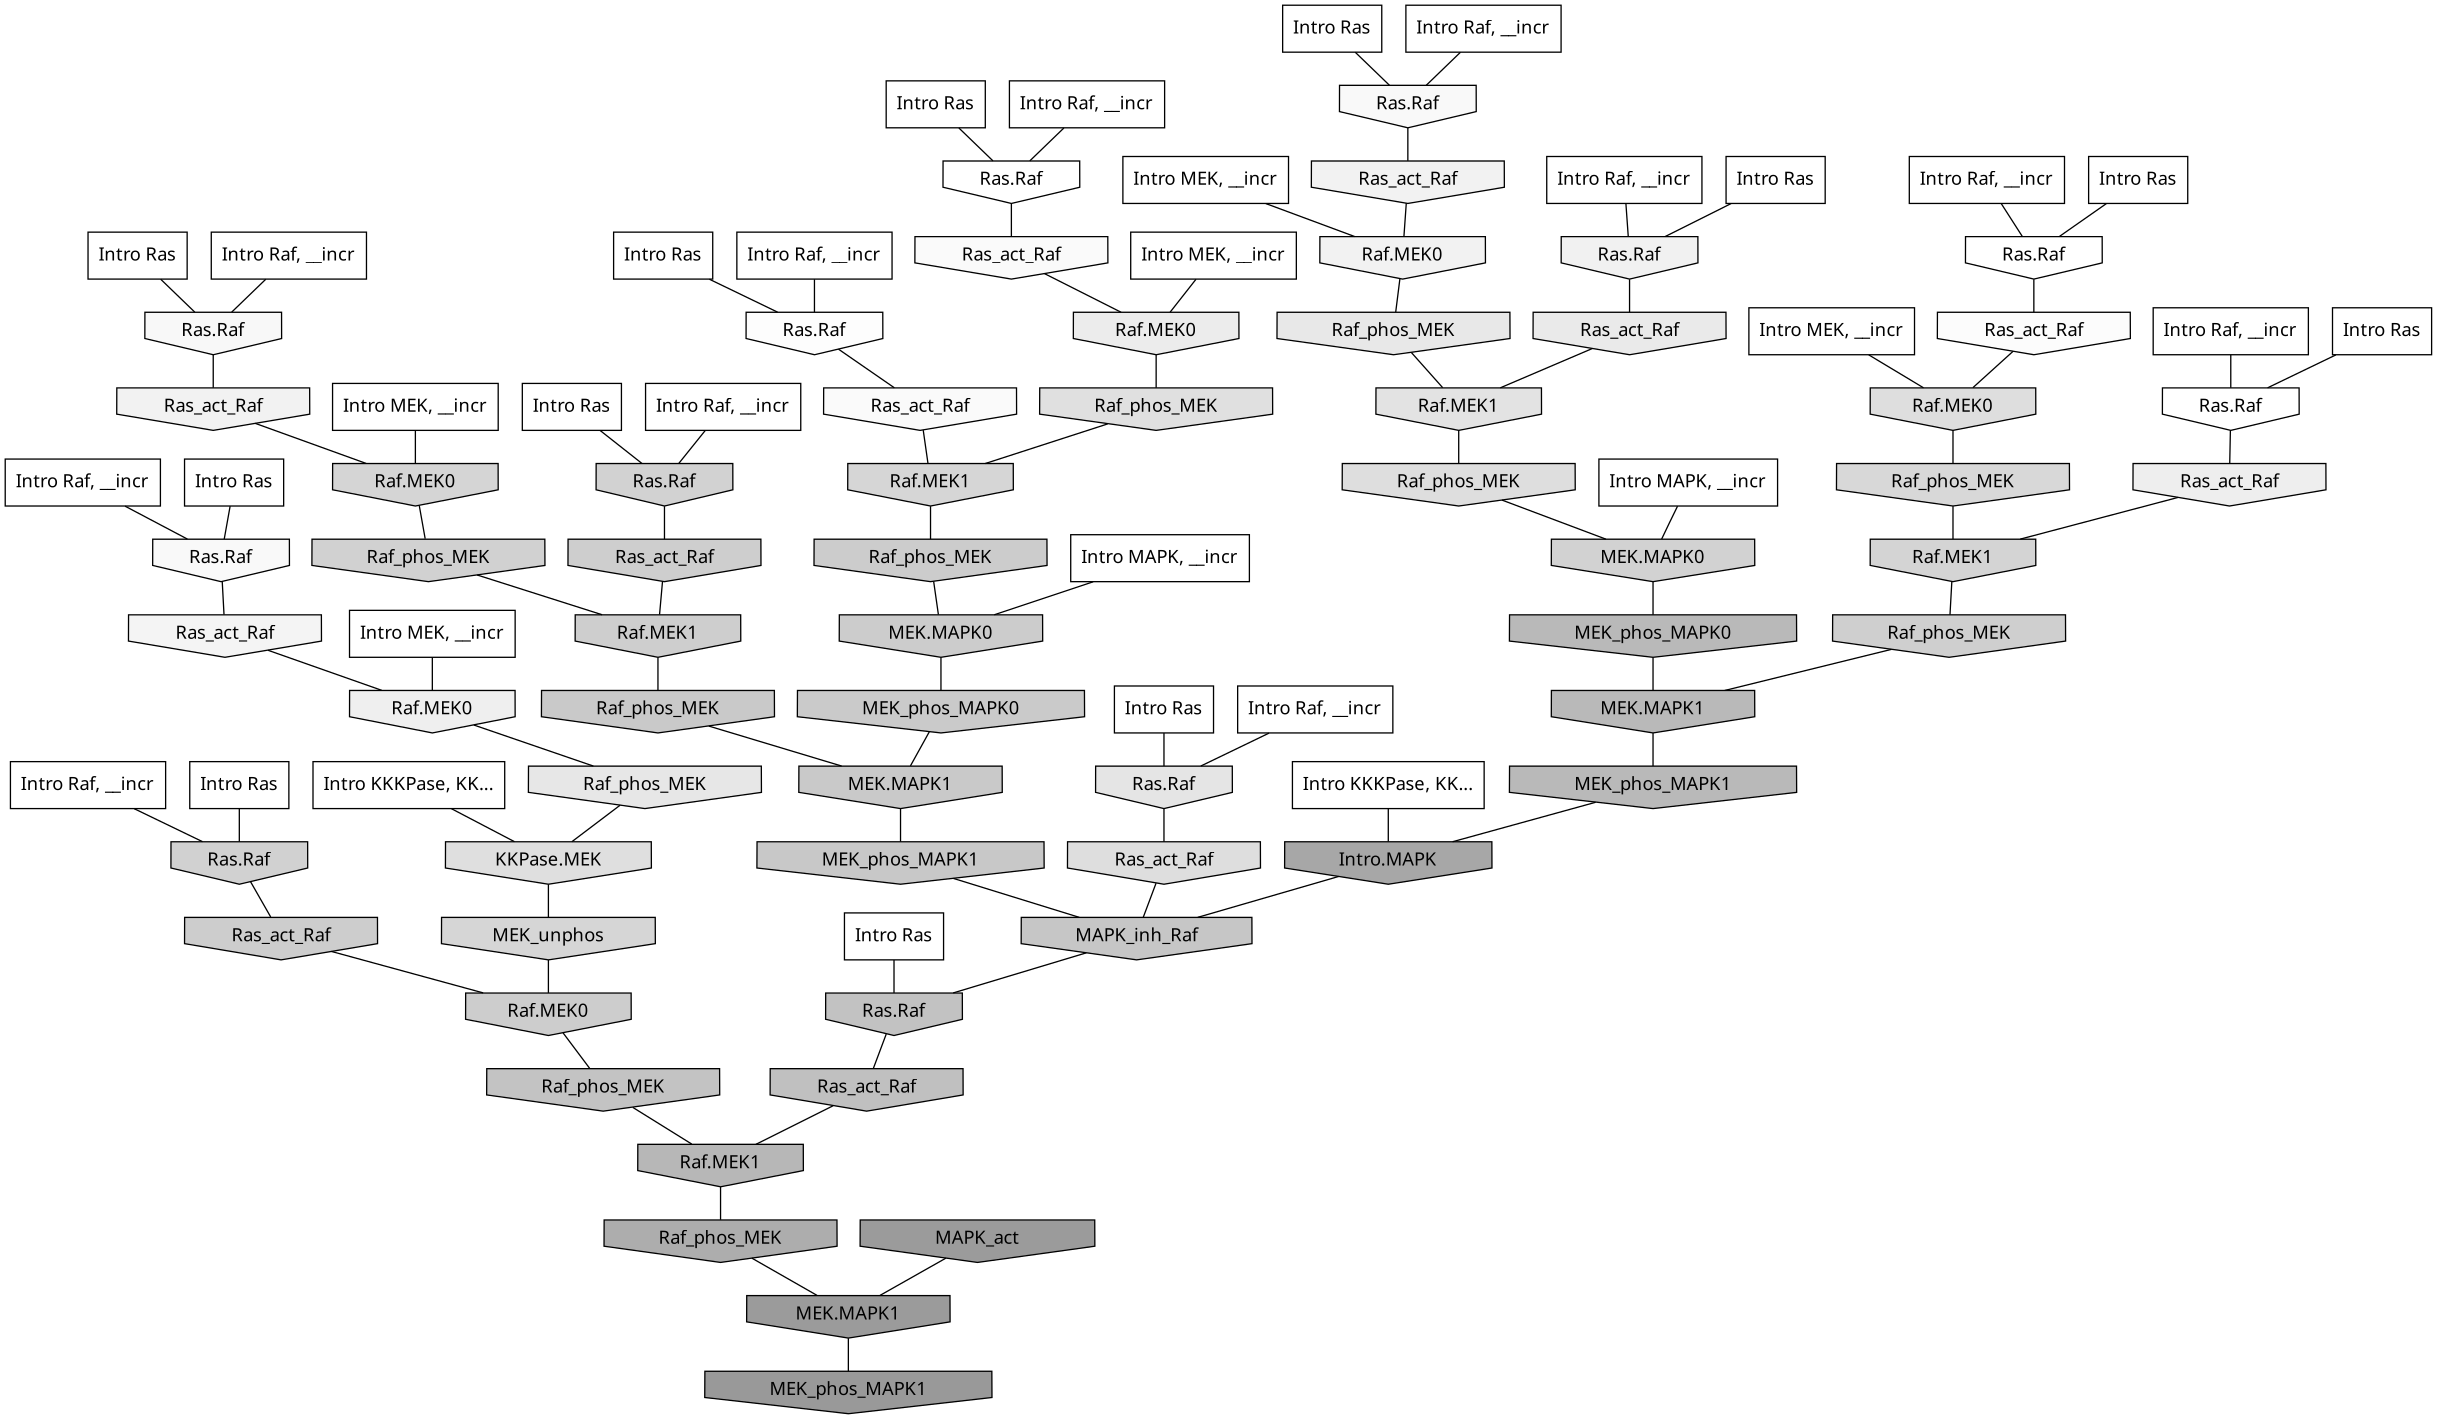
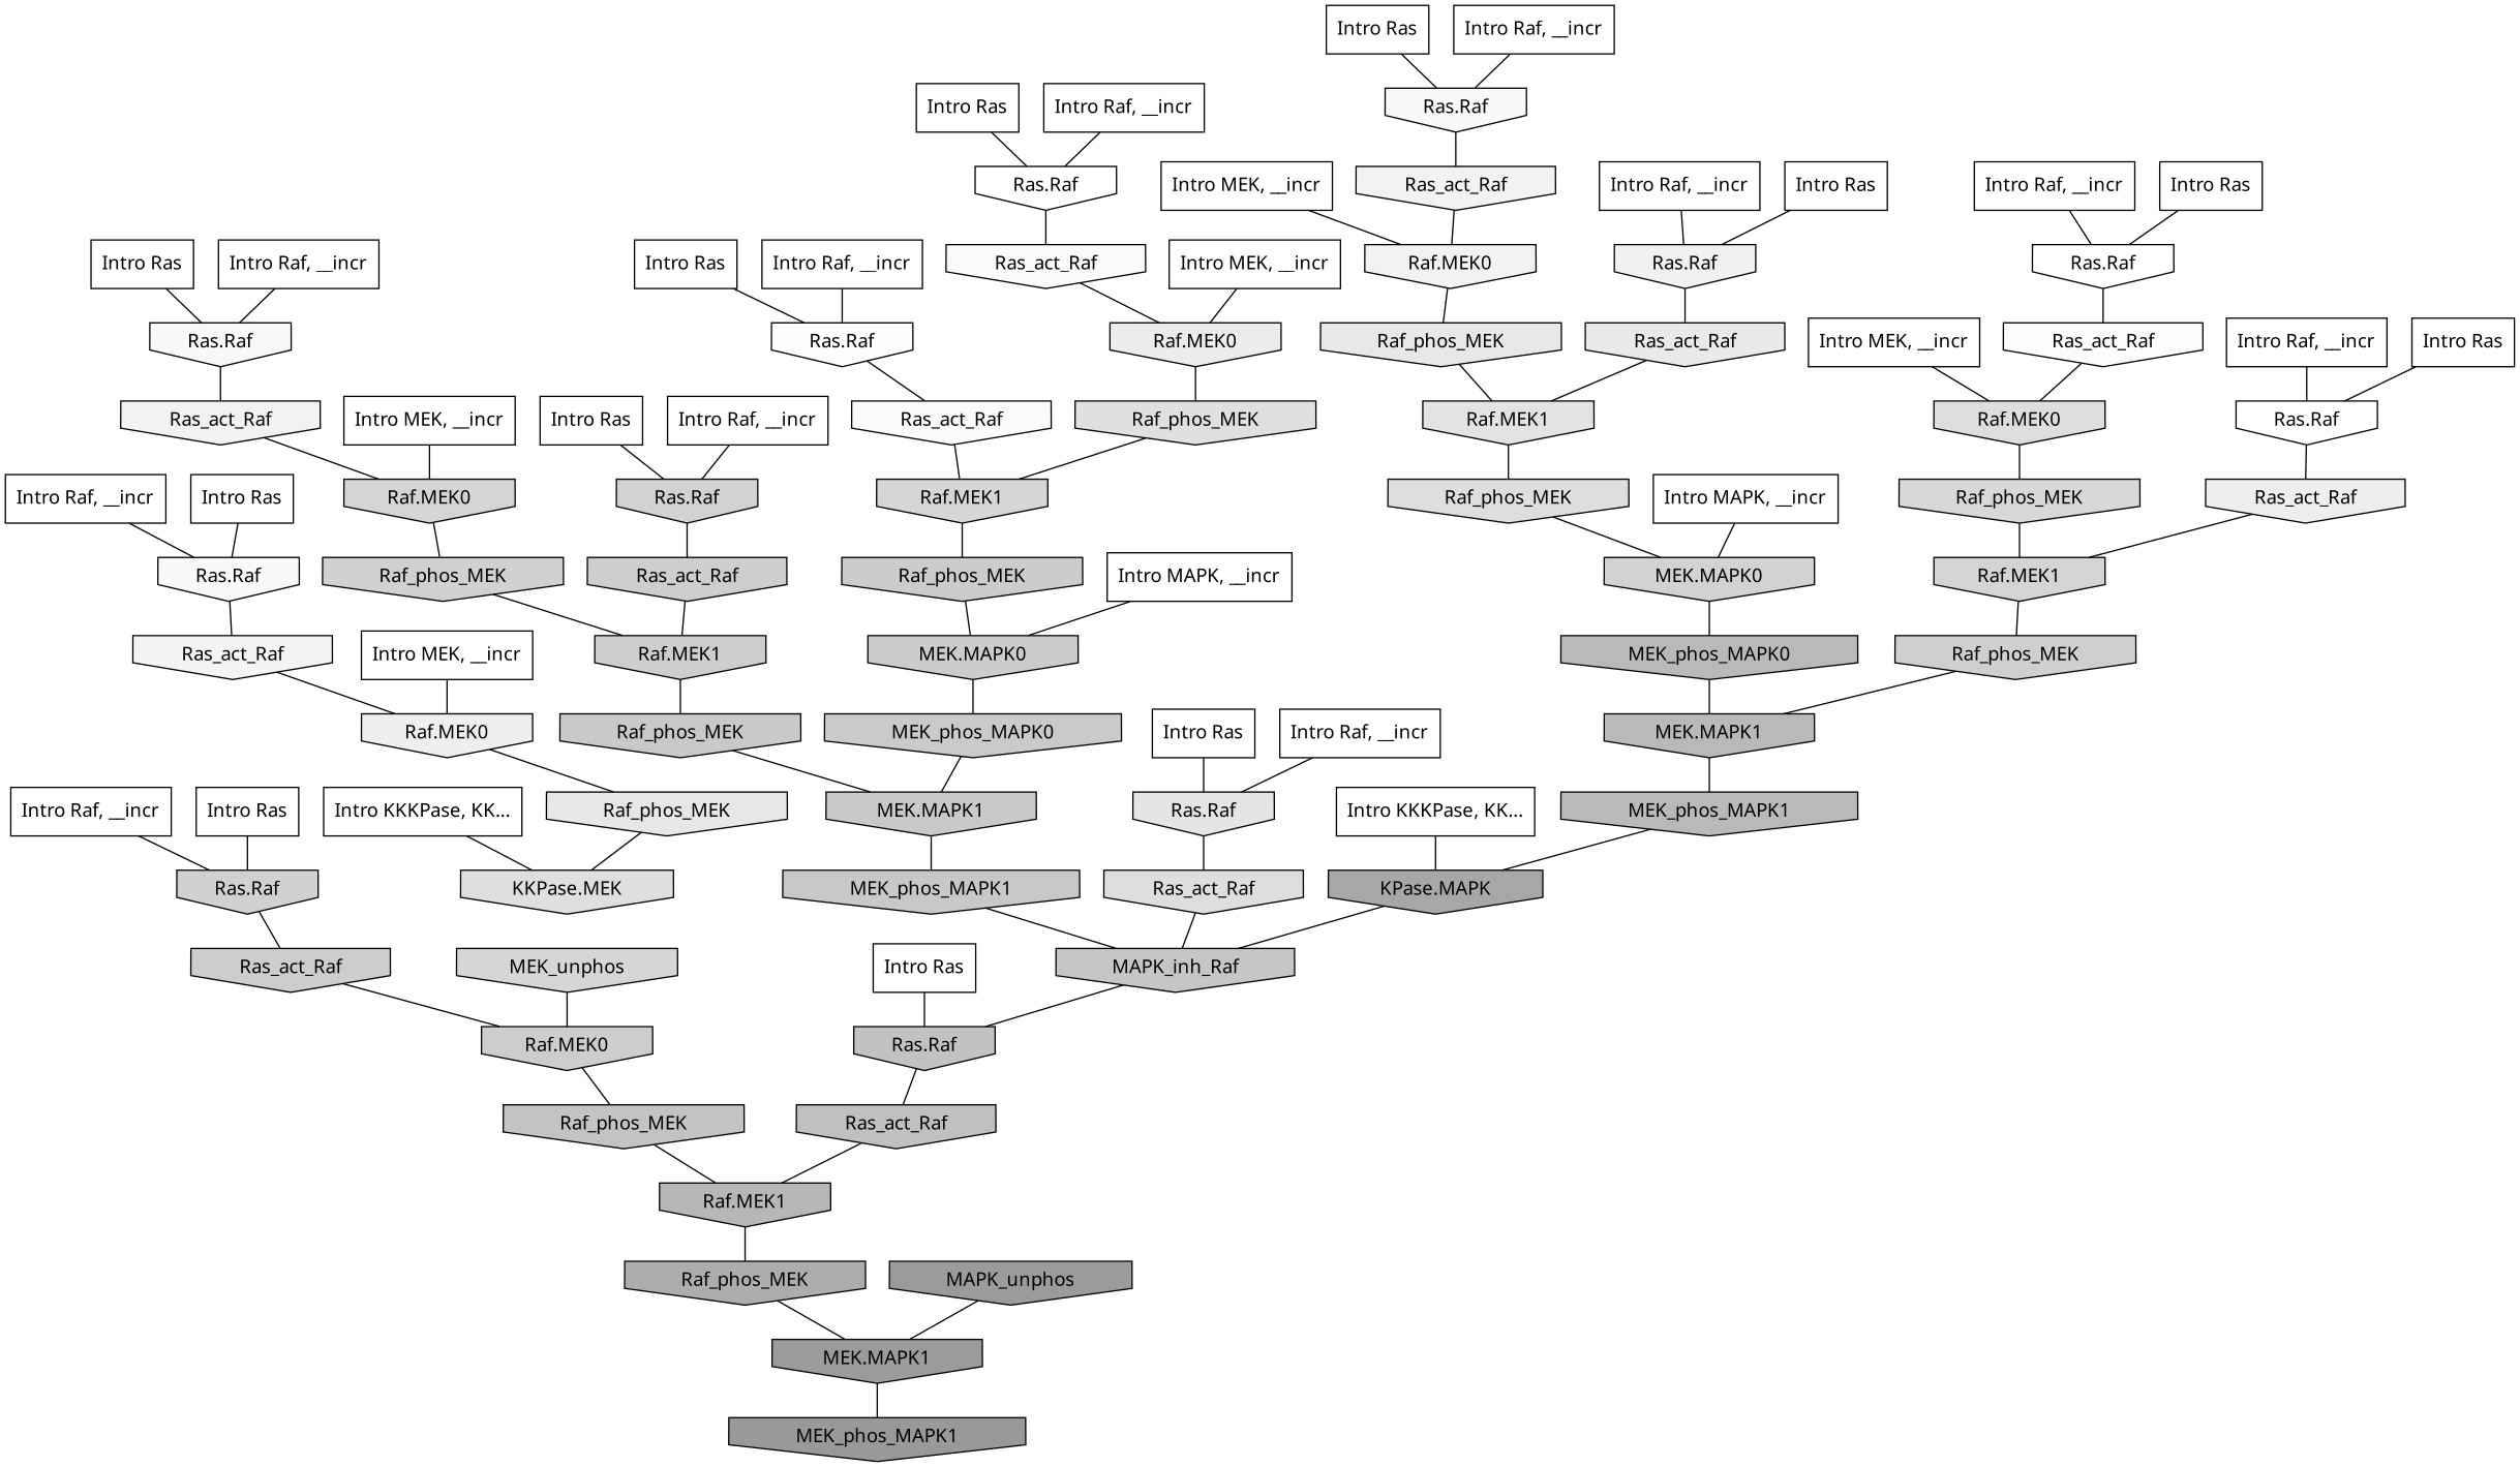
  digraph {
    rankdir=TB
    ranksep=0.30
    node [fillcolor="0.000 0.000 1.000" fontname="CMU Serif" shape=invhouse style=filled]
    edge [color="0.000 0.000 0.000" dir=none fontname="CMU Serif"]
    n1 [label="Intro Ras" shape=rectangle]
    n2 [fillcolor="0.000 0.000 0.895" label="Ras.Raf"]
    n3 [fillcolor="0.000 0.000 0.871" label=Ras_act_Raf]
    n4 [label="Intro Ras" shape=rectangle]
    n5 [fillcolor="0.000 0.000 0.761" label="Ras.Raf"]
    n6 [fillcolor="0.000 0.000 0.752" label=Ras_act_Raf]
    n7 [label="Intro Ras" shape=rectangle]
    n8 [fillcolor="0.000 0.000 0.973" label="Ras.Raf"]
    n9 [fillcolor="0.000 0.000 0.947" label=Ras_act_Raf]
    n10 [label="Intro Ras" shape=rectangle]
    n11 [fillcolor="0.000 0.000 0.822" label="Ras.Raf"]
    n12 [fillcolor="0.000 0.000 0.805" label=Ras_act_Raf]
    n13 [label="Intro Ras" shape=rectangle]
    n14 [fillcolor="0.000 0.000 0.972" label="Ras.Raf"]
    n15 [fillcolor="0.000 0.000 0.946" label=Ras_act_Raf]
    n16 [label="Intro Ras" shape=rectangle]
    n17 [fillcolor="0.000 0.000 0.817" label="Ras.Raf"]
    n18 [fillcolor="0.000 0.000 0.801" label=Ras_act_Raf]
    n19 [label="Intro Ras" shape=rectangle]
    n20 [label="Ras.Raf"]
    n21 [fillcolor="0.000 0.000 0.988" label=Ras_act_Raf]
    n22 [label="Intro Ras" shape=rectangle]
    n23 [fillcolor="0.000 0.000 0.974" label="Ras.Raf"]
    n24 [fillcolor="0.000 0.000 0.956" label=Ras_act_Raf]
    n25 [label="Intro Ras" shape=rectangle]
    n26 [label="Ras.Raf"]
    n27 [fillcolor="0.000 0.000 0.931" label=Ras_act_Raf]
    n28 [label="Intro Ras" shape=rectangle]
    n29 [label="Ras.Raf"]
    n30 [fillcolor="0.000 0.000 0.979" label=Ras_act_Raf]
    n31 [label="Intro Ras" shape=rectangle]
    n32 [fillcolor="0.000 0.000 0.992" label="Ras.Raf"]
    n33 [fillcolor="0.000 0.000 0.977" label=Ras_act_Raf]
    n34 [label="Intro Ras" shape=rectangle]
    n35 [fillcolor="0.000 0.000 0.942" label="Ras.Raf"]
    n36 [fillcolor="0.000 0.000 0.916" label=Ras_act_Raf]
    n37 [label="Intro Raf, __incr" shape=rectangle]
    n38 [label="Intro Raf, __incr" shape=rectangle]
    n39 [label="Intro Raf, __incr" shape=rectangle]
    n40 [label="Intro Raf, __incr" shape=rectangle]
    n41 [label="Intro Raf, __incr" shape=rectangle]
    n42 [label="Intro Raf, __incr" shape=rectangle]
    n43 [label="Intro Raf, __incr" shape=rectangle]
    n44 [label="Intro Raf, __incr" shape=rectangle]
    n45 [label="Intro Raf, __incr" shape=rectangle]
    n46 [label="Intro Raf, __incr" shape=rectangle]
    n47 [label="Intro Raf, __incr" shape=rectangle]
    n48 [label="Intro MEK, __incr" shape=rectangle]
    n49 [fillcolor="0.000 0.000 0.925" label="Raf.MEK0"]
    n50 [fillcolor="0.000 0.000 0.877" label=Raf_phos_MEK]
    n51 [label="Intro MEK, __incr" shape=rectangle]
    n52 [fillcolor="0.000 0.000 0.834" label="Raf.MEK0"]
    n53 [fillcolor="0.000 0.000 0.818" label=Raf_phos_MEK]
    n54 [label="Intro MEK, __incr" shape=rectangle]
    n55 [fillcolor="0.000 0.000 0.947" label="Raf.MEK0"]
    n56 [fillcolor="0.000 0.000 0.910" label=Raf_phos_MEK]
    n57 [label="Intro MEK, __incr" shape=rectangle]
    n58 [fillcolor="0.000 0.000 0.868" label="Raf.MEK0"]
    n59 [fillcolor="0.000 0.000 0.845" label=Raf_phos_MEK]
    n60 [label="Intro MEK, __incr" shape=rectangle]
    n61 [fillcolor="0.000 0.000 0.937" label="Raf.MEK0"]
    n62 [fillcolor="0.000 0.000 0.906" label=Raf_phos_MEK]
    n63 [label="Intro MAPK, __incr" shape=rectangle]
    n64 [fillcolor="0.000 0.000 0.799" label="MEK.MAPK0"]
    n65 [fillcolor="0.000 0.000 0.792" label=MEK_phos_MAPK0]
    n66 [label="Intro MAPK, __incr" shape=rectangle]
    n67 [fillcolor="0.000 0.000 0.823" label="MEK.MAPK0"]
    n68 [fillcolor="0.000 0.000 0.726" label=MEK_phos_MAPK0]
    n69 [label="Intro KKKPase, KK..." shape=rectangle]
-   n70 [fillcolor="0.000 0.000 0.655" label="Intro.MAPK"]
+   n70 [fillcolor="0.000 0.000 0.655" label="KPase.MAPK"]
    n71 [fillcolor="0.000 0.000 0.776" label=MAPK_inh_Raf]
    n72 [label="Intro KKKPase, KK..." shape=rectangle]
    n73 [fillcolor="0.000 0.000 0.874" label="KKPase.MEK"]
    n74 [fillcolor="0.000 0.000 0.838" label=MEK_unphos]
    n75 [fillcolor="0.000 0.000 0.832" label="Raf.MEK1"]
    n76 [fillcolor="0.000 0.000 0.838" label="Raf.MEK1"]
    n77 [fillcolor="0.000 0.000 0.799" label=Raf_phos_MEK]
    n78 [fillcolor="0.000 0.000 0.889" label="Raf.MEK1"]
    n79 [fillcolor="0.000 0.000 0.810" label=Raf_phos_MEK]
    n80 [fillcolor="0.000 0.000 0.871" label=Raf_phos_MEK]
    n81 [fillcolor="0.000 0.000 0.801" label="Raf.MEK0"]
    n82 [fillcolor="0.000 0.000 0.762" label=Raf_phos_MEK]
    n83 [fillcolor="0.000 0.000 0.805" label="Raf.MEK1"]
    n84 [fillcolor="0.000 0.000 0.726" label="MEK.MAPK1"]
    n85 [fillcolor="0.000 0.000 0.788" label=Raf_phos_MEK]
    n86 [fillcolor="0.000 0.000 0.726" label=MEK_phos_MAPK1]
    n87 [fillcolor="0.000 0.000 0.788" label="MEK.MAPK1"]
    n88 [fillcolor="0.000 0.000 0.717" label="Raf.MEK1"]
    n89 [fillcolor="0.000 0.000 0.782" label=MEK_phos_MAPK1]
    n90 [fillcolor="0.000 0.000 0.679" label=Raf_phos_MEK]
    n91 [fillcolor="0.000 0.000 0.607" label="MEK.MAPK1"]
    n92 [fillcolor="0.000 0.000 0.600" label=MEK_phos_MAPK1]
-   n93 [fillcolor="0.000 0.000 0.607" label=MAPK_act]
+   n93 [fillcolor="0.000 0.000 0.607" label=MAPK_unphos]
    n1 -> n2
    n2 -> n3
    n3 -> n71
    n4 -> n5
    n5 -> n6
    n6 -> n88
    n7 -> n8
    n8 -> n9
    n9 -> n55
    n10 -> n11
    n11 -> n12
    n12 -> n83
    n13 -> n14
    n14 -> n15
    n15 -> n52
    n16 -> n17
    n17 -> n18
    n18 -> n81
    n19 -> n20
    n20 -> n21
    n21 -> n58
    n22 -> n23
    n23 -> n24
    n24 -> n61
    n25 -> n26
    n26 -> n27
    n27 -> n75
    n28 -> n29
    n29 -> n30
    n30 -> n49
    n31 -> n32
    n32 -> n33
    n33 -> n76
    n34 -> n35
    n35 -> n36
    n36 -> n78
    n37 -> n11
    n38 -> n2
    n39 -> n8
    n40 -> n20
    n41 -> n26
    n42 -> n32
    n43 -> n35
    n44 -> n17
    n45 -> n29
    n46 -> n14
    n47 -> n23
    n48 -> n49
    n49 -> n50
    n50 -> n76
    n51 -> n52
    n52 -> n53
    n53 -> n83
    n54 -> n55
    n55 -> n56
    n56 -> n78
    n57 -> n58
    n58 -> n59
    n59 -> n75
    n60 -> n61
    n61 -> n62
    n62 -> n73
    n63 -> n64
    n64 -> n65
    n65 -> n87
    n66 -> n67
    n67 -> n68
    n68 -> n84
    n69 -> n70
    n70 -> n71
    n71 -> n5
    n72 -> n73
-   n73 -> n74
    n74 -> n81
    n75 -> n79
    n76 -> n77
    n77 -> n64
    n78 -> n80
    n79 -> n84
    n80 -> n67
    n81 -> n82
    n82 -> n88
    n83 -> n85
    n84 -> n86
    n85 -> n87
    n86 -> n70
    n87 -> n89
    n88 -> n90
    n89 -> n71
    n90 -> n91
    n91 -> n92
    n93 -> n91
  }
